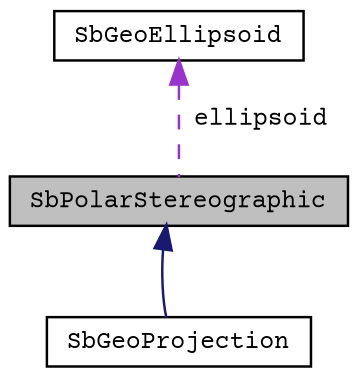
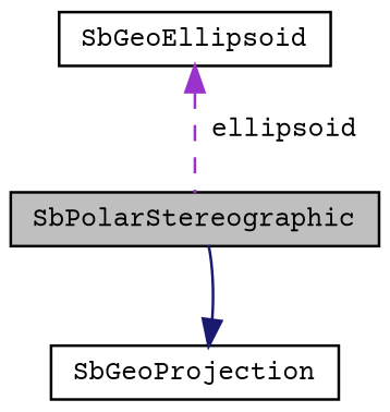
  digraph {
    fontname="Courier Prime"
    node [color=black fillcolor=white fontname="Courier Prime" fontsize=10 shape=record style=filled]
    edge [dir=back fontname="Courier Prime" fontsize=10 labelfontname=Helvetica labelfontsize=10]
    n1 [fillcolor=grey75 fontcolor=black height=0.2 label=SbPolarStereographic width=0.4]
    n2 [height=0.2 label=SbGeoProjection width=0.4]
    n3 [height=0.2 label=SbGeoEllipsoid width=0.4]
-   n1 -> n2 [color=midnightblue style=solid]
+   n2 -> n1 [color=midnightblue style=solid]
    n3 -> n1 [color=darkorchid3 label=" ellipsoid" style=dashed]
  }
